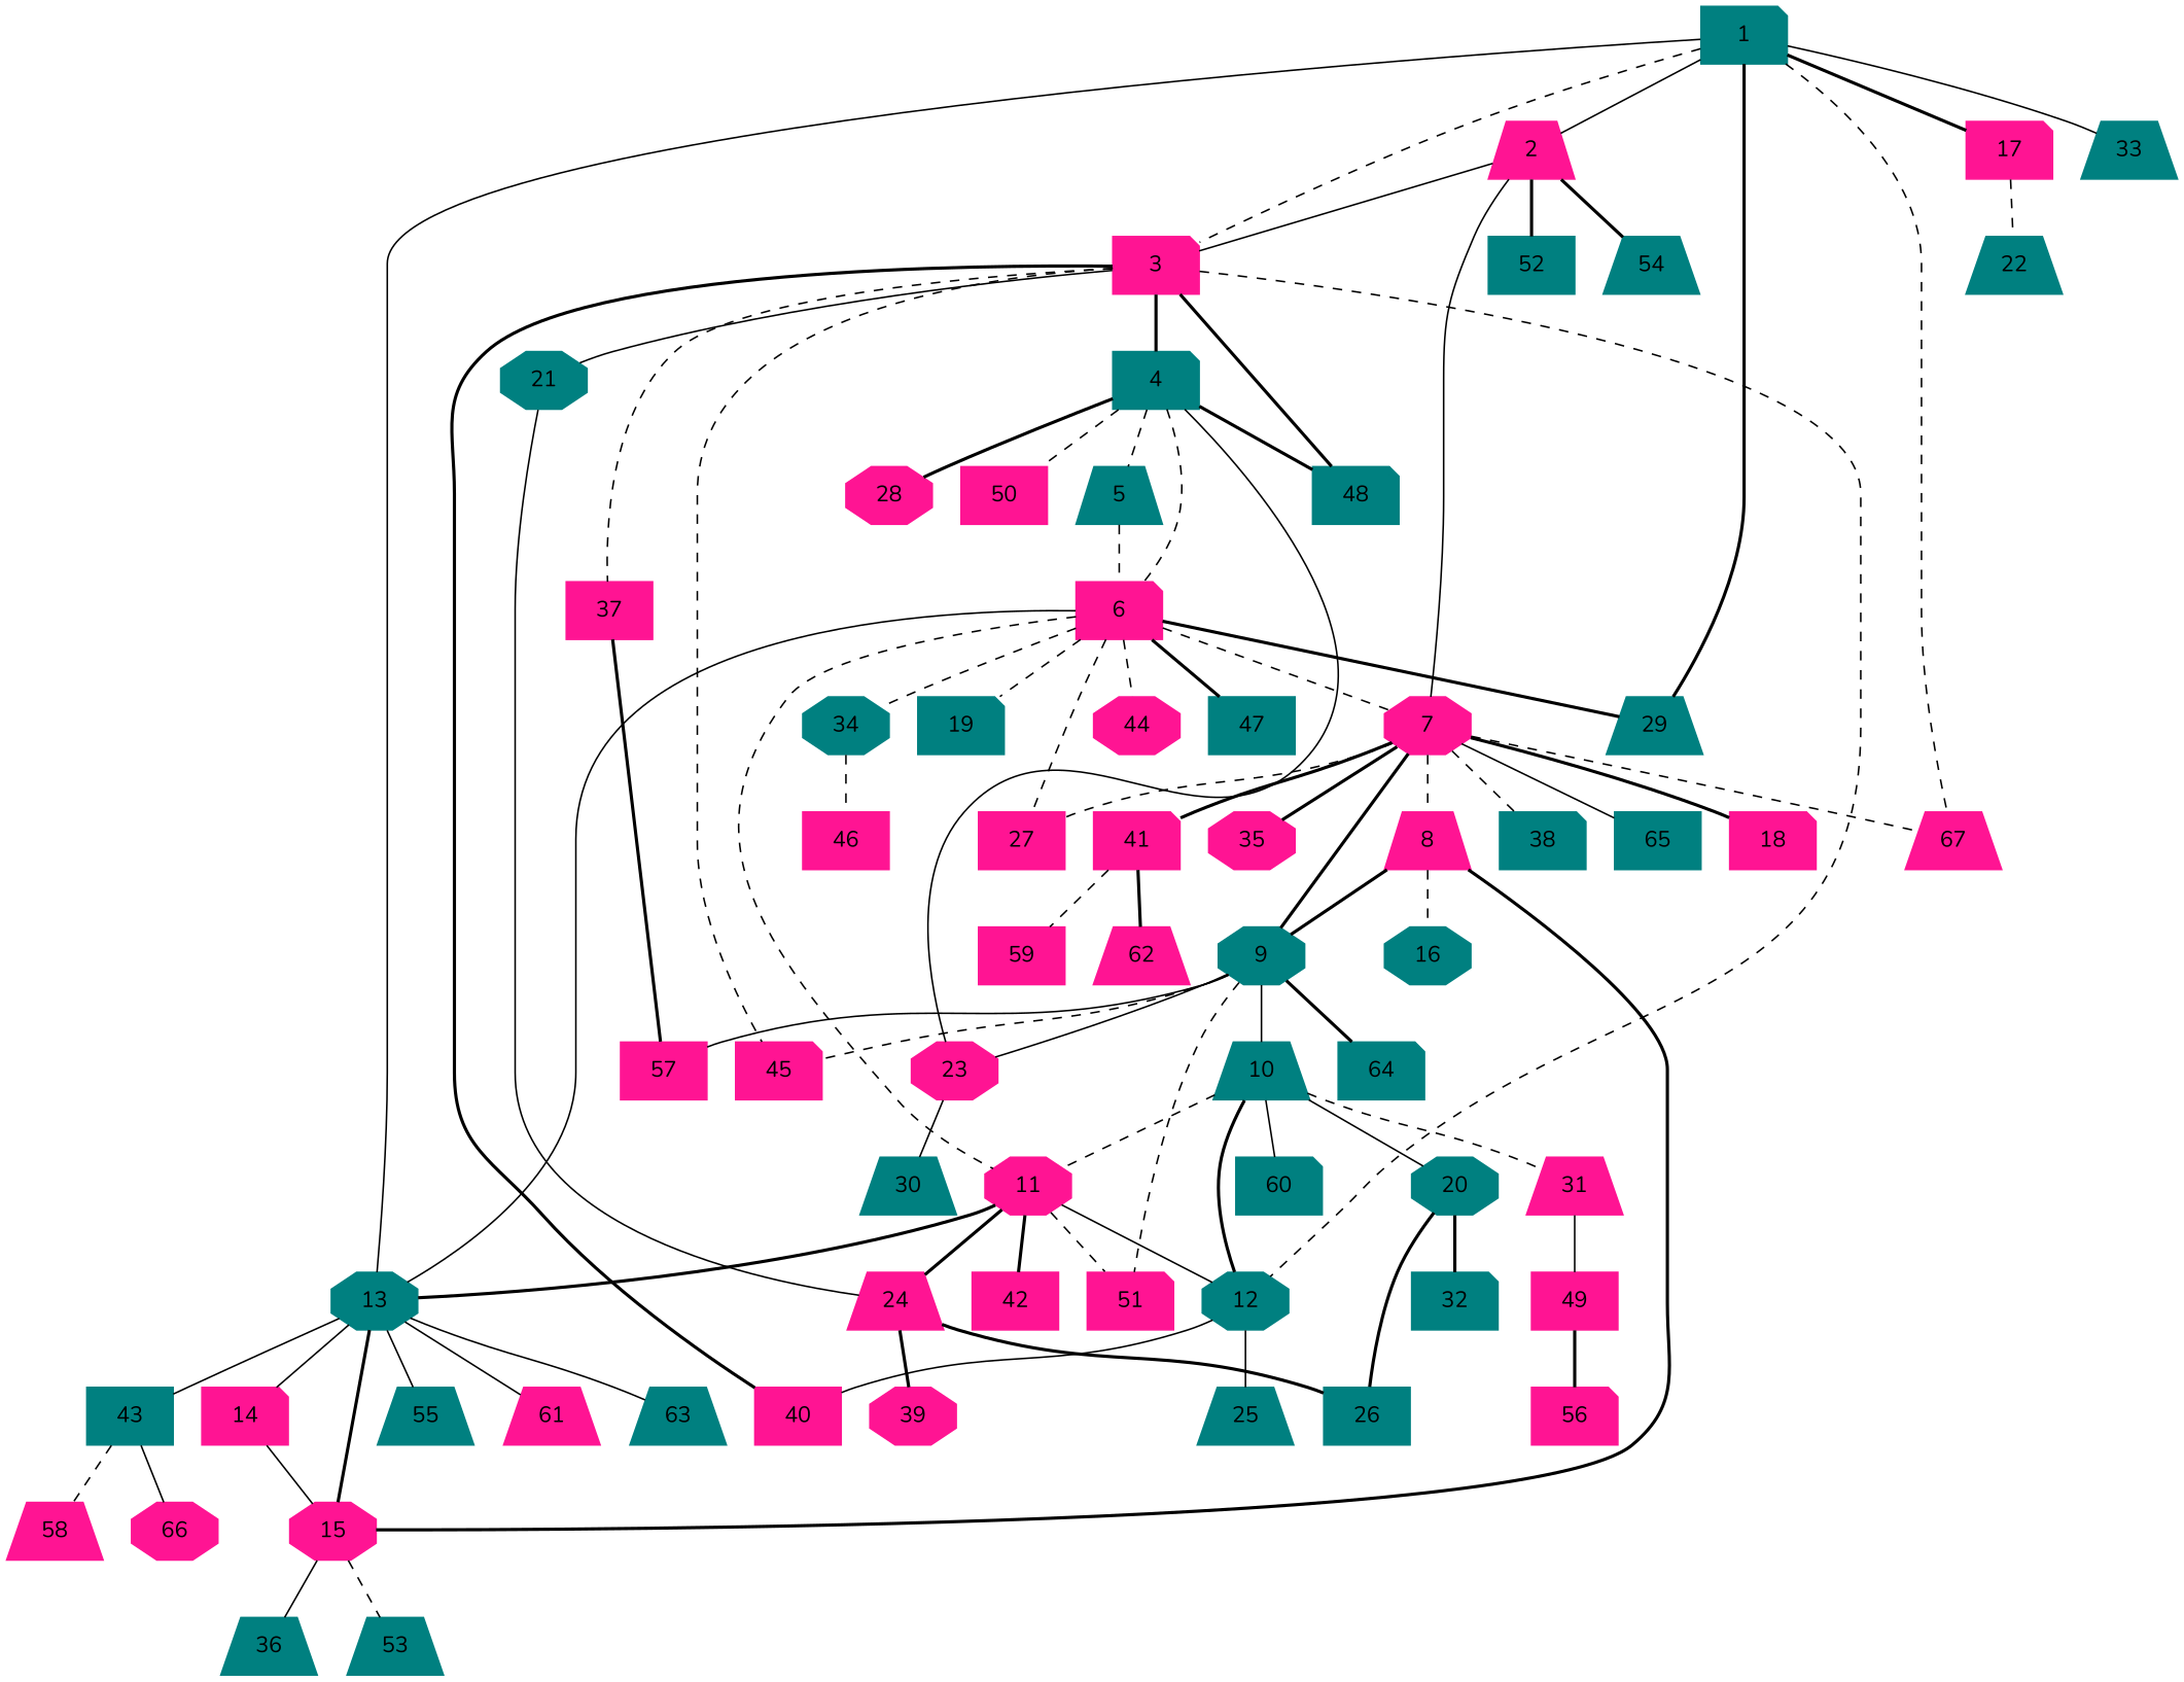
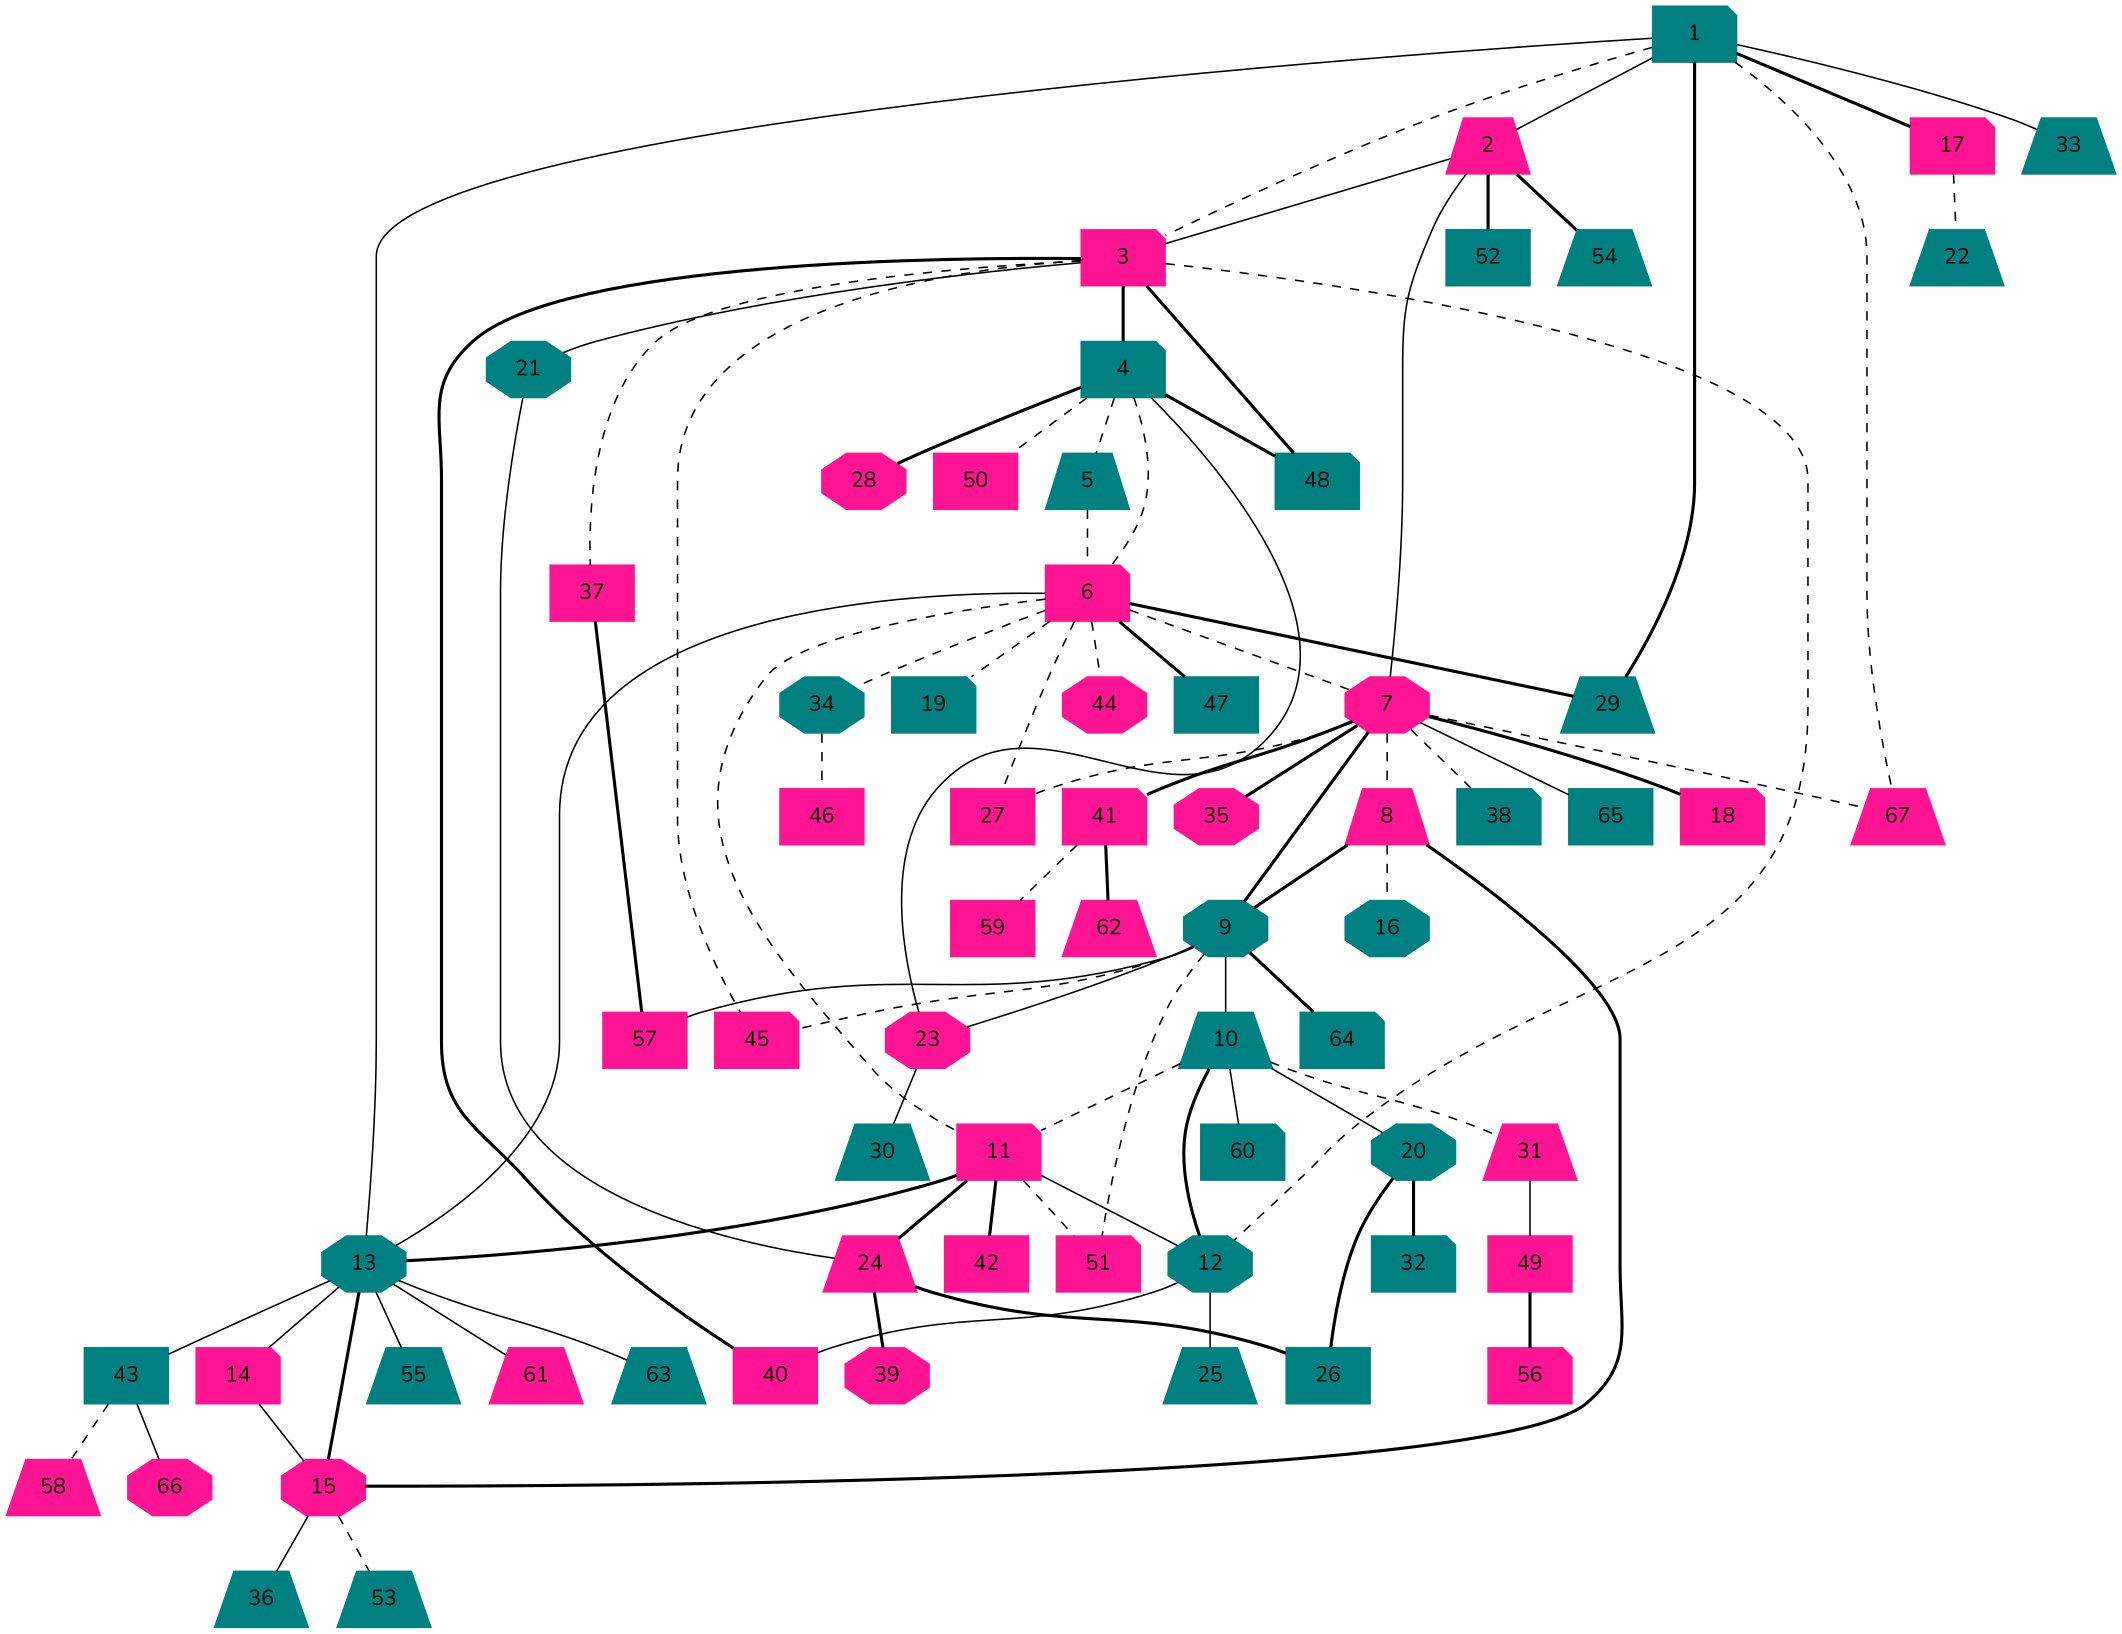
  graph {
    fontname=Nunito
    node [color=deeppink fontname=Nunito shape=trapezium style=filled]
    edge [fontname=Nunito style=dashed]
    1 [color=teal shape=note]
    2
    3 [shape=note]
    13 [color=teal shape=octagon]
    17 [shape=note]
    29 [color=teal]
    33 [color=teal]
    67
    52 [color=teal shape=box]
    54 [color=teal]
    7 [shape=octagon]
    4 [color=teal shape=note]
    12 [color=teal shape=octagon]
    21 [color=teal shape=octagon]
    37 [shape=box]
    40 [shape=box]
    45 [shape=note]
    48 [color=teal shape=note]
    15 [shape=octagon]
    14 [shape=note]
    43 [color=teal shape=box]
    55 [color=teal]
    61
    63 [color=teal]
    22 [color=teal]
    5 [color=teal]
    6 [shape=note]
    23 [shape=octagon]
    28 [shape=octagon]
    50 [shape=box]
    27 [shape=box]
    8
    9 [color=teal shape=octagon]
    18 [shape=note]
    35 [shape=octagon]
    38 [color=teal shape=note]
    41 [shape=note]
    65 [color=teal shape=box]
    25 [color=teal]
    24
    57 [shape=box]
-   11 [shape=octagon]
+   11 [shape=note]
    19 [color=teal shape=note]
    34 [color=teal shape=octagon]
    44 [shape=octagon]
    47 [color=teal shape=box]
    30 [color=teal]
    51 [shape=note]
    42 [shape=box]
    46 [shape=box]
    16 [color=teal shape=octagon]
    10 [color=teal]
    64 [color=teal shape=note]
    59 [shape=box]
    62
    36 [color=teal]
    53 [color=teal]
    20 [color=teal shape=octagon]
    31
    60 [color=teal shape=note]
    26 [color=teal shape=box]
    32 [color=teal shape=note]
    49 [shape=box]
    39 [shape=octagon]
    58
    66 [shape=octagon]
    56 [shape=note]
    1 -- 2 [style=solid]
    1 -- 3
    1 -- 13 [style=solid]
    1 -- 17 [style=bold]
    1 -- 29 [style=bold]
    1 -- 33 [style=solid]
    1 -- 67
    2 -- 3 [style=solid]
    2 -- 52 [style=bold]
    2 -- 54 [style=bold]
    2 -- 7 [style=solid]
    3 -- 4 [style=bold]
    3 -- 12
    3 -- 21 [style=solid]
    3 -- 37
    3 -- 40 [style=bold]
    3 -- 45
    3 -- 48 [style=bold]
    13 -- 15 [style=bold]
    13 -- 14 [style=solid]
    13 -- 43 [style=solid]
    13 -- 55 [style=solid]
    13 -- 61 [style=solid]
    13 -- 63 [style=solid]
    17 -- 22
    7 -- 67
    7 -- 27
    7 -- 8
    7 -- 9 [style=bold]
    7 -- 18 [style=bold]
    7 -- 35 [style=bold]
    7 -- 38
    7 -- 41 [style=bold]
    7 -- 65 [style=solid]
    4 -- 48 [style=bold]
    4 -- 5
    4 -- 6
    4 -- 23 [style=solid]
    4 -- 28 [style=bold]
    4 -- 50
    12 -- 40 [style=solid]
    12 -- 25 [style=solid]
    21 -- 24 [style=solid]
    37 -- 57 [style=bold]
    15 -- 36 [style=solid]
    15 -- 53
    14 -- 15 [style=solid]
    43 -- 58
    43 -- 66 [style=solid]
    5 -- 6
    6 -- 13 [style=solid]
    6 -- 29 [style=bold]
    6 -- 7
    6 -- 27
    6 -- 11
    6 -- 19
    6 -- 34
    6 -- 44
    6 -- 47 [style=bold]
    23 -- 30 [style=solid]
    8 -- 15 [style=bold]
    8 -- 9 [style=bold]
    8 -- 16
    9 -- 45
    9 -- 23 [style=solid]
    9 -- 57 [style=solid]
    9 -- 51
    9 -- 10 [style=solid]
    9 -- 64 [style=bold]
    41 -- 59
    41 -- 62 [style=bold]
    24 -- 26 [style=bold]
    24 -- 39 [style=bold]
    11 -- 13 [style=bold]
    11 -- 12 [style=solid]
    11 -- 24 [style=bold]
    11 -- 51
    11 -- 42 [style=bold]
    34 -- 46
    10 -- 12 [style=bold]
    10 -- 11
    10 -- 20 [style=solid]
    10 -- 31
    10 -- 60 [style=solid]
    20 -- 26 [style=bold]
    20 -- 32 [style=bold]
    31 -- 49 [style=solid]
    49 -- 56 [style=bold]
  }
